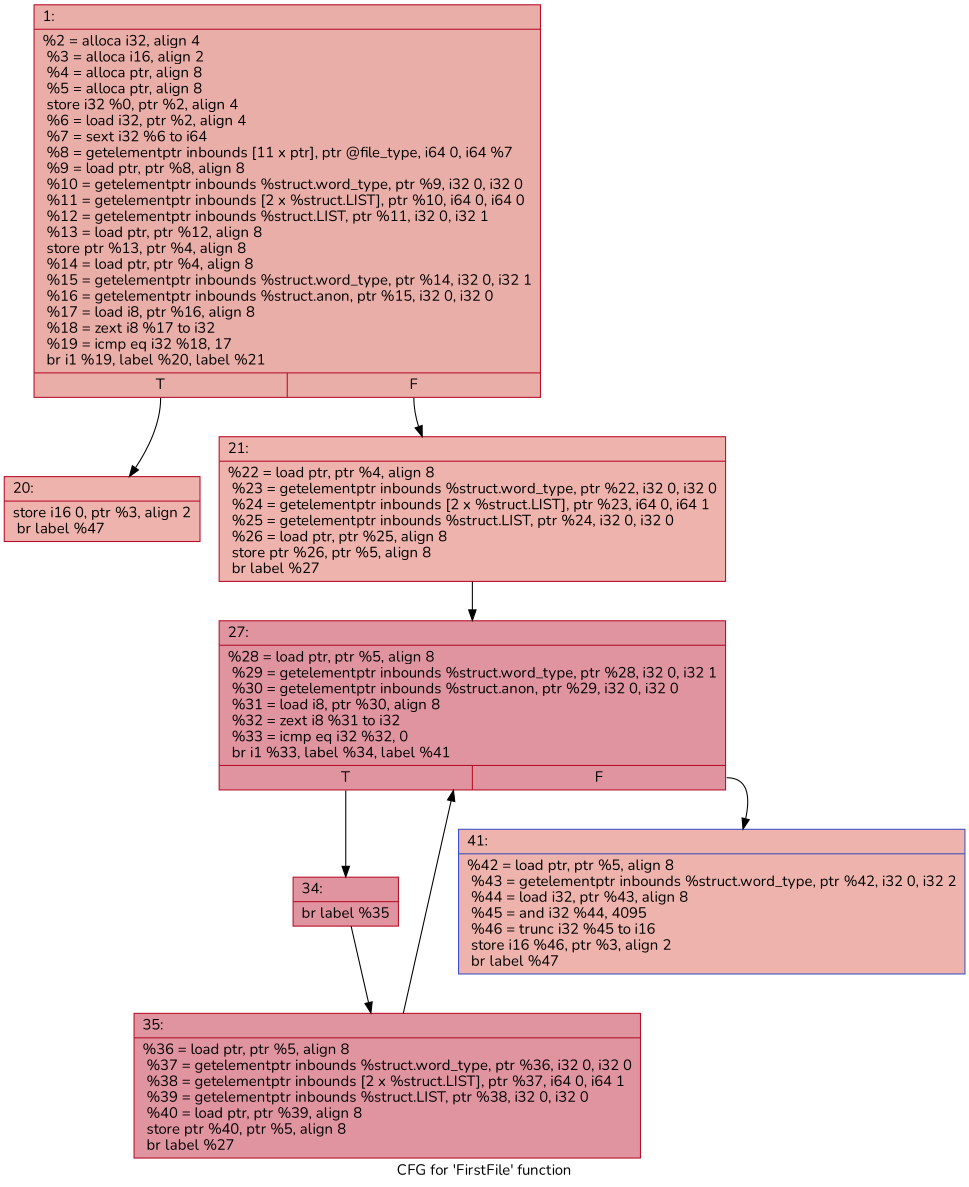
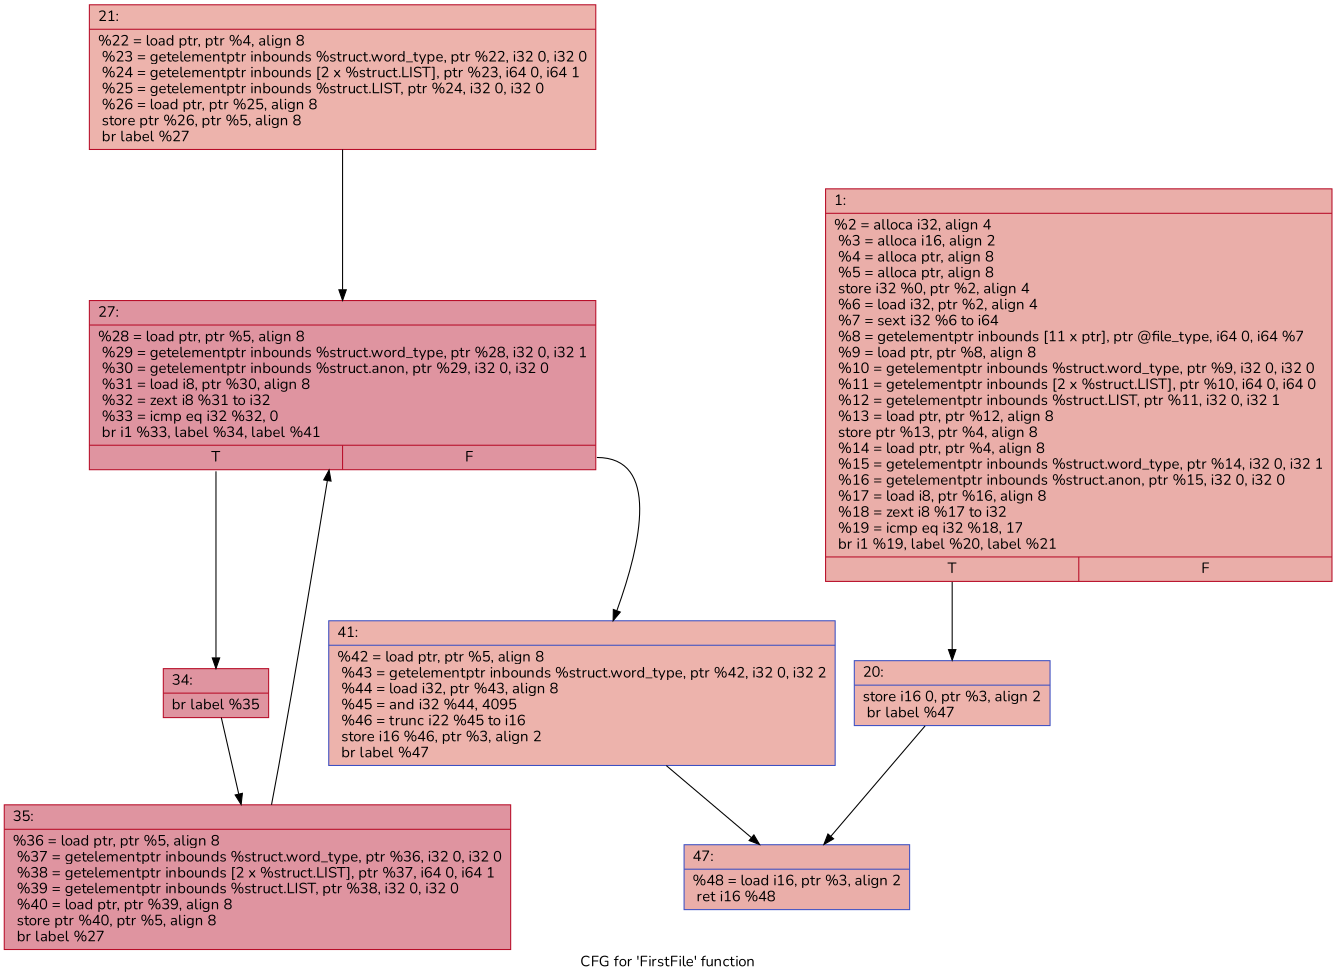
  digraph {
    fontname=Nunito
    label="CFG for 'FirstFile' function"
    node [color="#b70d28ff" fillcolor="#d6524470" fontname=Nunito shape=record style=filled]
    edge [fontname=Nunito]
    n1 [fillcolor="#d0473d70" label="{1:\l|  %2 = alloca i32, align 4\l  %3 = alloca i16, align 2\l  %4 = alloca ptr, align 8\l  %5 = alloca ptr, align 8\l  store i32 %0, ptr %2, align 4\l  %6 = load i32, ptr %2, align 4\l  %7 = sext i32 %6 to i64\l  %8 = getelementptr inbounds [11 x ptr], ptr @file_type, i64 0, i64 %7\l  %9 = load ptr, ptr %8, align 8\l  %10 = getelementptr inbounds %struct.word_type, ptr %9, i32 0, i32 0\l  %11 = getelementptr inbounds [2 x %struct.LIST], ptr %10, i64 0, i64 0\l  %12 = getelementptr inbounds %struct.LIST, ptr %11, i32 0, i32 1\l  %13 = load ptr, ptr %12, align 8\l  store ptr %13, ptr %4, align 8\l  %14 = load ptr, ptr %4, align 8\l  %15 = getelementptr inbounds %struct.word_type, ptr %14, i32 0, i32 1\l  %16 = getelementptr inbounds %struct.anon, ptr %15, i32 0, i32 0\l  %17 = load i8, ptr %16, align 8\l  %18 = zext i8 %17 to i32\l  %19 = icmp eq i32 %18, 17\l  br i1 %19, label %20, label %21\l|{<s0>T|<s1>F}}"]
-   n2 [label="{20:\l|  store i16 0, ptr %3, align 2\l  br label %47\l}"]
+   n2 [color="#3d50c3ff" label="{20:\l|  store i16 0, ptr %3, align 2\l  br label %47\l}"]
    n3 [label="{21:\l|  %22 = load ptr, ptr %4, align 8\l  %23 = getelementptr inbounds %struct.word_type, ptr %22, i32 0, i32 0\l  %24 = getelementptr inbounds [2 x %struct.LIST], ptr %23, i64 0, i64 1\l  %25 = getelementptr inbounds %struct.LIST, ptr %24, i32 0, i32 0\l  %26 = load ptr, ptr %25, align 8\l  store ptr %26, ptr %5, align 8\l  br label %27\l}"]
+   n4 [color="#3d50c3ff" fillcolor="#d0473d70" label="{47:\l|  %48 = load i16, ptr %3, align 2\l  ret i16 %48\l}"]
    n5 [fillcolor="#b70d2870" label="{27:\l|  %28 = load ptr, ptr %5, align 8\l  %29 = getelementptr inbounds %struct.word_type, ptr %28, i32 0, i32 1\l  %30 = getelementptr inbounds %struct.anon, ptr %29, i32 0, i32 0\l  %31 = load i8, ptr %30, align 8\l  %32 = zext i8 %31 to i32\l  %33 = icmp eq i32 %32, 0\l  br i1 %33, label %34, label %41\l|{<s0>T|<s1>F}}"]
    n6 [fillcolor="#b70d2870" label="{34:\l|  br label %35\l}"]
-   n7 [color="#3d50c3ff" label="{41:\l|  %42 = load ptr, ptr %5, align 8\l  %43 = getelementptr inbounds %struct.word_type, ptr %42, i32 0, i32 2\l  %44 = load i32, ptr %43, align 8\l  %45 = and i32 %44, 4095\l  %46 = trunc i32 %45 to i16\l  store i16 %46, ptr %3, align 2\l  br label %47\l}"]
+   n7 [color="#3d50c3ff" label="{41:\l|  %42 = load ptr, ptr %5, align 8\l  %43 = getelementptr inbounds %struct.word_type, ptr %42, i32 0, i32 2\l  %44 = load i32, ptr %43, align 8\l  %45 = and i32 %44, 4095\l  %46 = trunc i22 %45 to i16\l  store i16 %46, ptr %3, align 2\l  br label %47\l}"]
    n8 [fillcolor="#b70d2870" label="{35:\l|  %36 = load ptr, ptr %5, align 8\l  %37 = getelementptr inbounds %struct.word_type, ptr %36, i32 0, i32 0\l  %38 = getelementptr inbounds [2 x %struct.LIST], ptr %37, i64 0, i64 1\l  %39 = getelementptr inbounds %struct.LIST, ptr %38, i32 0, i32 0\l  %40 = load ptr, ptr %39, align 8\l  store ptr %40, ptr %5, align 8\l  br label %27\l}"]
    n1 -> n2 [tailport=s0]
-   n1 -> n3 [tailport=s1]
+   n2 -> n4
    n3 -> n5
    n5 -> n6 [tailport=s0]
    n5 -> n7 [tailport=s1]
    n6 -> n8
+   n7 -> n4
    n8 -> n5
  }
